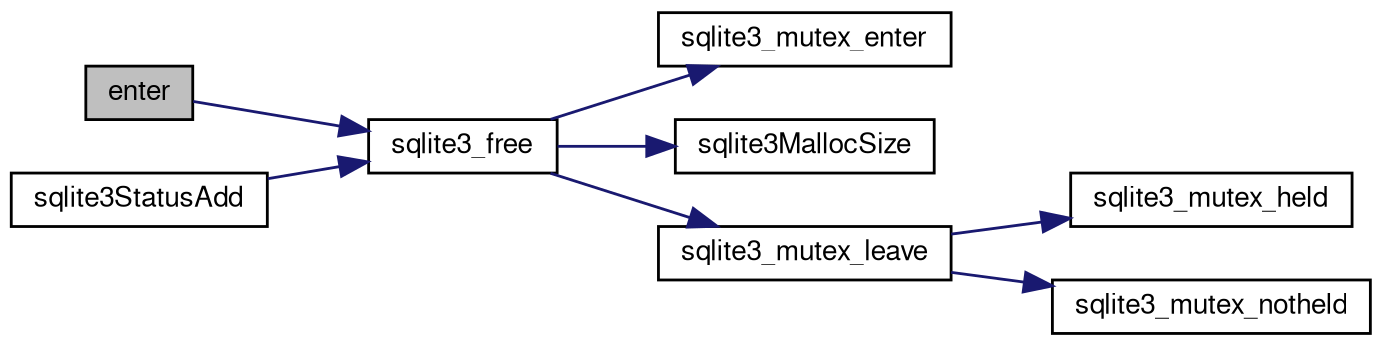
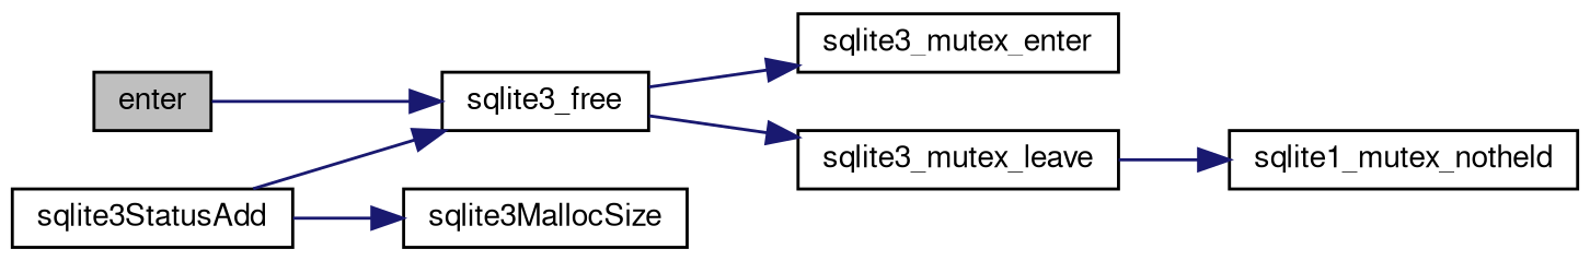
  digraph {
    rankdir=LR
    node [color=black fillcolor=white fontname=FreeSans fontsize=10 shape=record style=filled]
    edge [color=midnightblue fontname=FreeSans fontsize=10 labelfontname=FreeSans labelfontsize=10 style=solid]
    n1 [fillcolor=grey75 fontcolor=black height=0.2 label=enter width=0.4]
    n2 [height=0.2 label=sqlite3_free width=0.4]
    n3 [height=0.2 label=sqlite3_mutex_enter width=0.4]
    n4 [height=0.2 label=sqlite3MallocSize width=0.4]
    n5 [height=0.2 label=sqlite3_mutex_leave width=0.4]
    n6 [height=0.2 label=sqlite3StatusAdd width=0.4]
-   n7 [height=0.2 label=sqlite3_mutex_held width=0.4]
-   n8 [height=0.2 label=sqlite3_mutex_notheld width=0.4]
+   n8 [height=0.2 label=sqlite1_mutex_notheld width=0.4]
    n1 -> n2
    n2 -> n3
-   n2 -> n4
+   n6 -> n4
    n2 -> n5
-   n5 -> n7
    n5 -> n8
    n6 -> n2
  }
